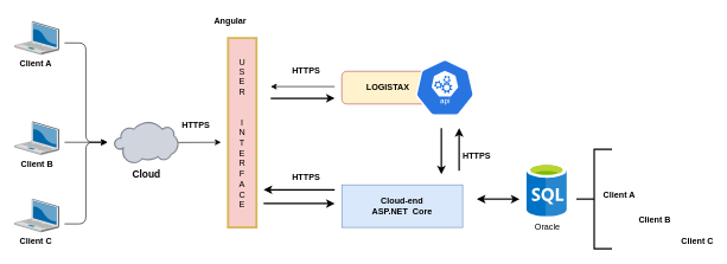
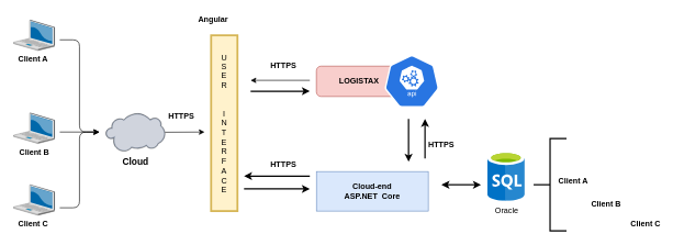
  <mxCell id="0" />
  <mxCell id="1" parent="0" />
  <mxCell id="2" value="&lt;b&gt;Client A&amp;nbsp;&lt;/b&gt;" style="verticalLabelPosition=bottom;aspect=fixed;html=1;verticalAlign=top;strokeColor=none;align=center;outlineConnect=0;shape=mxgraph.citrix.laptop_2;" parent="1" vertex="1"><mxGeometry x="20" y="30" width="62.1" height="46.31" as="geometry" /></mxCell>
  <mxCell id="3" value="&lt;font style=&quot;font-size: 14px&quot;&gt;&lt;b&gt;Cloud&lt;/b&gt;&lt;/font&gt;" style="verticalLabelPosition=bottom;aspect=fixed;html=1;verticalAlign=top;strokeColor=none;align=center;outlineConnect=0;shape=mxgraph.citrix.cloud;" parent="1" vertex="1"><mxGeometry x="159.77" y="171.11" width="90.23" height="58.89" as="geometry" /></mxCell>
  <mxCell id="4" value="&lt;b&gt;Client B&lt;/b&gt;" style="verticalLabelPosition=bottom;aspect=fixed;html=1;verticalAlign=top;strokeColor=none;align=center;outlineConnect=0;shape=mxgraph.citrix.laptop_2;" parent="1" vertex="1"><mxGeometry x="20" y="171.11" width="62.1" height="46.31" as="geometry" /></mxCell>
  <mxCell id="5" value="&lt;b&gt;Client C&amp;nbsp;&lt;/b&gt;" style="verticalLabelPosition=bottom;aspect=fixed;html=1;verticalAlign=top;strokeColor=none;align=center;outlineConnect=0;shape=mxgraph.citrix.laptop_2;" parent="1" vertex="1"><mxGeometry x="20" y="280" width="62.1" height="46.31" as="geometry" /></mxCell>
  <mxCell id="6" value="&lt;b&gt;Cloud-end&lt;br&gt;ASP.NET&amp;nbsp; Core&lt;/b&gt;" style="rounded=0;whiteSpace=wrap;html=1;fillColor=#dae8fc;strokeColor=#6c8ebf;" parent="1" vertex="1"><mxGeometry x="480" y="260" width="170" height="60" as="geometry" /></mxCell>
- <mxCell id="7" value="&lt;b&gt;LOGISTAX&lt;/b&gt;" style="rounded=1;whiteSpace=wrap;html=1;fillColor=#fff2cc;strokeColor=#b85450;" parent="1" vertex="1"><mxGeometry x="480" y="100" width="130" height="46" as="geometry" /></mxCell>
+ <mxCell id="7" value="&lt;b&gt;LOGISTAX&lt;/b&gt;" style="rounded=1;whiteSpace=wrap;html=1;fillColor=#f8cecc;strokeColor=#b85450;" parent="1" vertex="1"><mxGeometry x="480" y="100" width="130" height="46" as="geometry" /></mxCell>
  <mxCell id="8" value="" style="html=1;dashed=0;whitespace=wrap;fillColor=#2875E2;strokeColor=#ffffff;points=[[0.005,0.63,0],[0.1,0.2,0],[0.9,0.2,0],[0.5,0,0],[0.995,0.63,0],[0.72,0.99,0],[0.5,1,0],[0.28,0.99,0]];shape=mxgraph.kubernetes.icon;prIcon=api" parent="1" vertex="1"><mxGeometry x="580" y="83" width="90" height="80" as="geometry" /></mxCell>
  <mxCell id="9" value="" style="endArrow=classic;html=1;strokeWidth=2;" parent="1" edge="1"><mxGeometry width="50" height="50" relative="1" as="geometry"><mxPoint x="380" y="138" as="sourcePoint" /><mxPoint x="470" y="138" as="targetPoint" /></mxGeometry></mxCell>
  <mxCell id="10" value="" style="endArrow=classic;html=1;" parent="1" edge="1"><mxGeometry width="50" height="50" relative="1" as="geometry"><mxPoint x="470" y="121.5" as="sourcePoint" /><mxPoint x="380" y="121.5" as="targetPoint" /></mxGeometry></mxCell>
  <mxCell id="11" value="&lt;b&gt;HTTPS&lt;/b&gt;" style="text;html=1;strokeColor=none;fillColor=none;align=center;verticalAlign=middle;whiteSpace=wrap;rounded=0;" parent="1" vertex="1"><mxGeometry x="410" y="90" width="40" height="20" as="geometry" /></mxCell>
  <mxCell id="12" value="" style="endArrow=classic;html=1;strokeWidth=2;" parent="1" edge="1"><mxGeometry width="50" height="50" relative="1" as="geometry"><mxPoint x="470" y="267" as="sourcePoint" /><mxPoint x="370" y="267" as="targetPoint" /><Array as="points"><mxPoint x="440" y="267" /></Array></mxGeometry></mxCell>
  <mxCell id="13" value="" style="endArrow=classic;html=1;strokeWidth=2;" parent="1" edge="1"><mxGeometry width="50" height="50" relative="1" as="geometry"><mxPoint x="370" y="286.31" as="sourcePoint" /><mxPoint x="470" y="286.31" as="targetPoint" /></mxGeometry></mxCell>
  <mxCell id="14" value="&lt;b&gt;HTTPS&lt;/b&gt;" style="text;html=1;strokeColor=none;fillColor=none;align=center;verticalAlign=middle;whiteSpace=wrap;rounded=0;" parent="1" vertex="1"><mxGeometry x="410" y="240" width="40" height="20" as="geometry" /></mxCell>
  <mxCell id="15" value="" style="endArrow=classic;html=1;strokeWidth=2;" parent="1" edge="1"><mxGeometry width="50" height="50" relative="1" as="geometry"><mxPoint x="645" y="240" as="sourcePoint" /><mxPoint x="645" y="180" as="targetPoint" /></mxGeometry></mxCell>
  <mxCell id="16" value="" style="endArrow=classic;html=1;strokeWidth=2;" parent="1" edge="1"><mxGeometry width="50" height="50" relative="1" as="geometry"><mxPoint x="620" y="180" as="sourcePoint" /><mxPoint x="620" y="245" as="targetPoint" /></mxGeometry></mxCell>
  <mxCell id="17" value="&lt;b&gt;HTTPS&lt;/b&gt;" style="text;html=1;strokeColor=none;fillColor=none;align=center;verticalAlign=middle;whiteSpace=wrap;rounded=0;" parent="1" vertex="1"><mxGeometry x="650" y="210" width="40" height="20" as="geometry" /></mxCell>
  <mxCell id="18" value="" style="endArrow=classic;startArrow=classic;html=1;strokeWidth=2;" parent="1" edge="1"><mxGeometry width="50" height="50" relative="1" as="geometry"><mxPoint x="670" y="280" as="sourcePoint" /><mxPoint x="730" y="280" as="targetPoint" /></mxGeometry></mxCell>
  <mxCell id="19" value="Oracle" style="aspect=fixed;html=1;points=[];align=center;image;fontSize=12;image=img/lib/mscae/SQL_Database_generic.svg;" parent="1" vertex="1"><mxGeometry x="740" y="230" width="57" height="75" as="geometry" /></mxCell>
  <mxCell id="20" value="&lt;b&gt;Client A&lt;/b&gt;" style="shape=image;html=1;verticalAlign=top;verticalLabelPosition=bottom;labelBackgroundColor=#ffffff;imageAspect=0;aspect=fixed;image=https://cdn1.iconfinder.com/data/icons/hawcons/32/699166-icon-89-document-file-sql-128.png;" parent="1" vertex="1"><mxGeometry x="850" y="220" width="40" height="40" as="geometry" /></mxCell>
  <mxCell id="21" value="&lt;b&gt;Client B&lt;/b&gt;" style="shape=image;html=1;verticalAlign=top;verticalLabelPosition=bottom;labelBackgroundColor=#ffffff;imageAspect=0;aspect=fixed;image=https://cdn1.iconfinder.com/data/icons/hawcons/32/699166-icon-89-document-file-sql-128.png;" parent="1" vertex="1"><mxGeometry x="900" y="256.31" width="40" height="40" as="geometry" /></mxCell>
  <mxCell id="22" value="&lt;b&gt;Client C&lt;/b&gt;" style="shape=image;html=1;verticalAlign=top;verticalLabelPosition=bottom;labelBackgroundColor=#ffffff;imageAspect=0;aspect=fixed;image=https://cdn1.iconfinder.com/data/icons/hawcons/32/699166-icon-89-document-file-sql-128.png;" parent="1" vertex="1"><mxGeometry x="960" y="286.31" width="40" height="40" as="geometry" /></mxCell>
- <mxCell id="23" value="U&lt;br&gt;S&lt;br&gt;E&lt;br&gt;R&lt;br&gt;&lt;br&gt;&lt;br&gt;I&lt;br&gt;N&lt;br&gt;T&lt;br&gt;E&lt;br&gt;R&lt;br&gt;F&lt;br&gt;A&lt;br&gt;C&lt;br&gt;E" style="rounded=0;whiteSpace=wrap;html=1;fillColor=#f8cecc;strokeColor=#d6b656;strokeWidth=3;" parent="1" vertex="1"><mxGeometry x="320" y="53.16" width="40" height="266.84" as="geometry" /></mxCell>
+ <mxCell id="23" value="U&lt;br&gt;S&lt;br&gt;E&lt;br&gt;R&lt;br&gt;&lt;br&gt;&lt;br&gt;I&lt;br&gt;N&lt;br&gt;T&lt;br&gt;E&lt;br&gt;R&lt;br&gt;F&lt;br&gt;A&lt;br&gt;C&lt;br&gt;E" style="rounded=0;whiteSpace=wrap;html=1;fillColor=#fff2cc;strokeColor=#d6b656;strokeWidth=3;" parent="1" vertex="1"><mxGeometry x="320" y="53.16" width="40" height="266.84" as="geometry" /></mxCell>
  <mxCell id="24" value="" style="edgeStyle=elbowEdgeStyle;elbow=horizontal;endArrow=classic;html=1;" parent="1" edge="1"><mxGeometry width="50" height="50" relative="1" as="geometry"><mxPoint x="90" y="315" as="sourcePoint" /><mxPoint x="150" y="200" as="targetPoint" /><Array as="points"><mxPoint x="120" y="260" /></Array></mxGeometry></mxCell>
  <mxCell id="25" value="" style="edgeStyle=elbowEdgeStyle;elbow=horizontal;endArrow=classic;html=1;" parent="1" edge="1"><mxGeometry width="50" height="50" relative="1" as="geometry"><mxPoint x="90" y="60" as="sourcePoint" /><mxPoint x="150" y="200" as="targetPoint" /><Array as="points"><mxPoint x="120" y="120" /></Array></mxGeometry></mxCell>
  <mxCell id="26" value="" style="endArrow=classic;html=1;" parent="1" edge="1"><mxGeometry width="50" height="50" relative="1" as="geometry"><mxPoint x="90" y="200" as="sourcePoint" /><mxPoint x="150" y="200" as="targetPoint" /></mxGeometry></mxCell>
  <mxCell id="27" value="" style="endArrow=classic;html=1;" parent="1" source="3" edge="1"><mxGeometry width="50" height="50" relative="1" as="geometry"><mxPoint x="230" y="130" as="sourcePoint" /><mxPoint x="310" y="200" as="targetPoint" /></mxGeometry></mxCell>
  <mxCell id="28" value="&lt;b&gt;HTTPS&lt;/b&gt;" style="text;html=1;strokeColor=none;fillColor=none;align=center;verticalAlign=middle;whiteSpace=wrap;rounded=0;" parent="1" vertex="1"><mxGeometry x="270" y="171.11" width="10" height="10" as="geometry" /></mxCell>
  <mxCell id="29" value="" style="strokeWidth=2;html=1;shape=mxgraph.flowchart.annotation_2;align=left;labelPosition=right;pointerEvents=1;" parent="1" vertex="1"><mxGeometry x="810" y="210" width="50" height="140" as="geometry" /></mxCell>
  <mxCell id="30" value="&lt;b&gt;Angular&amp;nbsp;&lt;/b&gt;" style="text;html=1;strokeColor=none;fillColor=none;align=center;verticalAlign=middle;whiteSpace=wrap;rounded=0;" parent="1" vertex="1"><mxGeometry x="305" y="20" width="40" height="20" as="geometry" /></mxCell>
